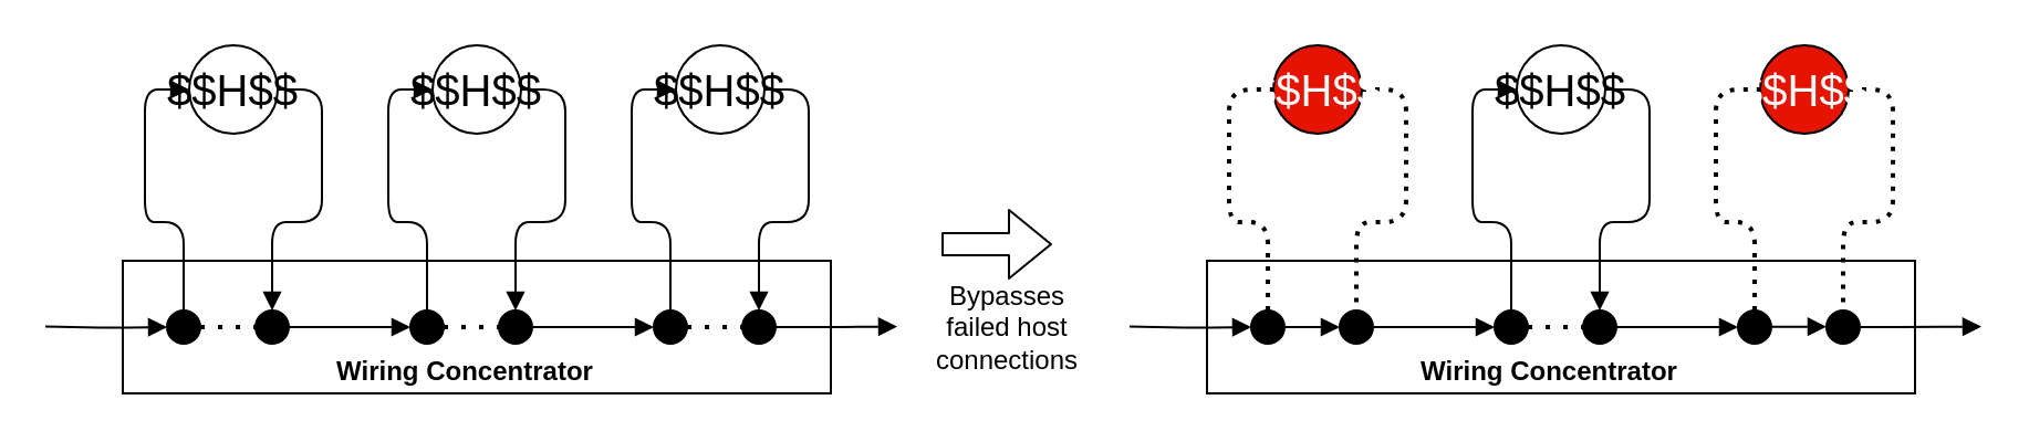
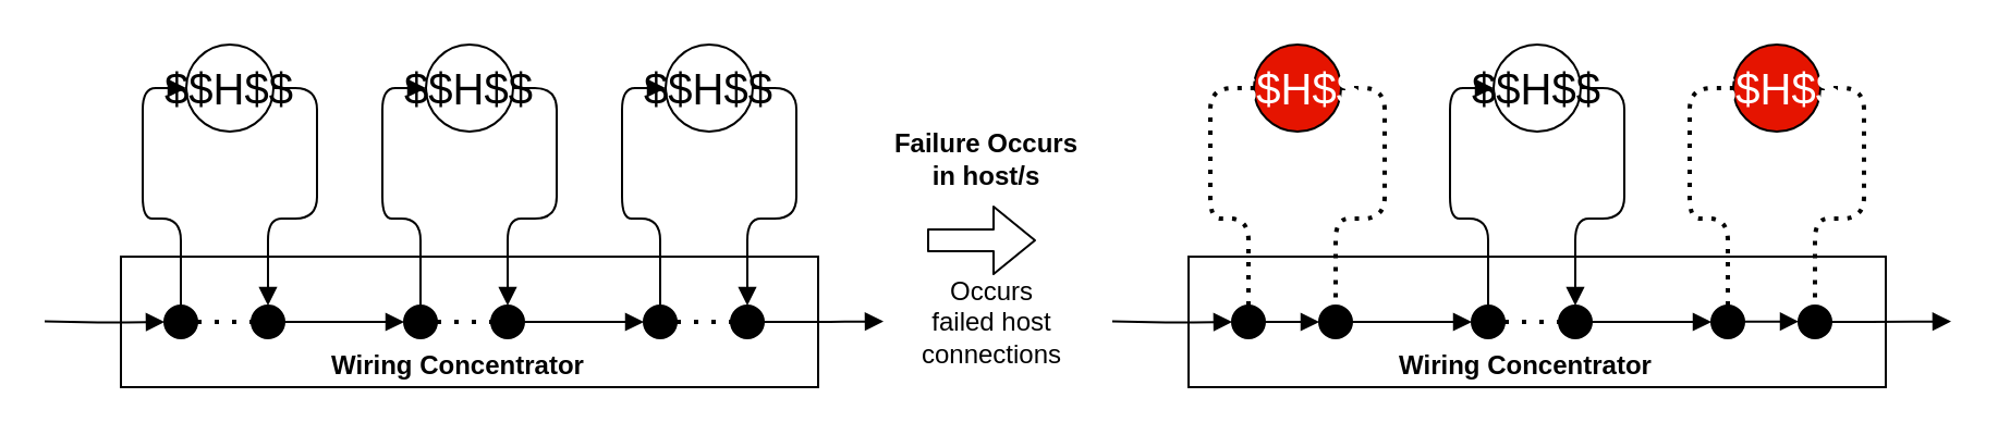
  <mxCell id="0" />
  <mxCell id="1" parent="0" />
  <mxCell id="2" value="" style="rounded=0;whiteSpace=wrap;html=1;" vertex="1" parent="1"><mxGeometry x="55" y="117.5" width="320" height="60" as="geometry" /></mxCell>
  <mxCell id="3" style="edgeStyle=orthogonalEdgeStyle;rounded=1;orthogonalLoop=1;jettySize=auto;html=1;exitX=1;exitY=0.5;exitDx=0;exitDy=0;entryX=0.5;entryY=0;entryDx=0;entryDy=0;endArrow=block;endFill=1;" edge="1" parent="1" source="4" target="8"><mxGeometry relative="1" as="geometry"><mxPoint x="165" y="140" as="targetPoint" /><Array as="points"><mxPoint x="145" y="40" /><mxPoint x="145" y="100" /><mxPoint x="123" y="100" /></Array></mxGeometry></mxCell>
  <mxCell id="4" value="$$H$$" style="ellipse;whiteSpace=wrap;html=1;aspect=fixed;fontSize=20;" vertex="1" parent="1"><mxGeometry x="85" y="20" width="40" height="40" as="geometry" /></mxCell>
  <mxCell id="5" style="edgeStyle=orthogonalEdgeStyle;rounded=1;orthogonalLoop=1;jettySize=auto;html=1;exitX=0.5;exitY=0;exitDx=0;exitDy=0;entryX=0;entryY=0.5;entryDx=0;entryDy=0;endArrow=block;endFill=1;" edge="1" parent="1" source="6" target="4"><mxGeometry relative="1" as="geometry" /></mxCell>
  <mxCell id="6" value="" style="ellipse;whiteSpace=wrap;html=1;aspect=fixed;fontSize=20;fillColor=#000000;" vertex="1" parent="1"><mxGeometry x="75" y="140" width="15" height="15" as="geometry" /></mxCell>
  <mxCell id="7" style="edgeStyle=orthogonalEdgeStyle;rounded=1;orthogonalLoop=1;jettySize=auto;html=1;exitX=1;exitY=0.5;exitDx=0;exitDy=0;entryX=0;entryY=0.5;entryDx=0;entryDy=0;endArrow=block;endFill=1;" edge="1" parent="1" source="8" target="13"><mxGeometry relative="1" as="geometry" /></mxCell>
  <mxCell id="8" value="" style="ellipse;whiteSpace=wrap;html=1;aspect=fixed;fontSize=20;fillColor=#000000;" vertex="1" parent="1"><mxGeometry x="115" y="140" width="15" height="15" as="geometry" /></mxCell>
  <mxCell id="9" value="" style="endArrow=none;dashed=1;html=1;dashPattern=1 3;strokeWidth=2;exitX=1;exitY=0.5;exitDx=0;exitDy=0;entryX=0;entryY=0.5;entryDx=0;entryDy=0;" edge="1" parent="1" source="6" target="8"><mxGeometry width="50" height="50" relative="1" as="geometry"><mxPoint x="105" y="180" as="sourcePoint" /><mxPoint x="155" y="130" as="targetPoint" /></mxGeometry></mxCell>
  <mxCell id="10" style="edgeStyle=orthogonalEdgeStyle;rounded=1;orthogonalLoop=1;jettySize=auto;html=1;exitX=1;exitY=0.5;exitDx=0;exitDy=0;entryX=0.5;entryY=0;entryDx=0;entryDy=0;endArrow=block;endFill=1;" edge="1" parent="1" source="11" target="15"><mxGeometry relative="1" as="geometry"><mxPoint x="275" y="140" as="targetPoint" /><Array as="points"><mxPoint x="255" y="40" /><mxPoint x="255" y="100" /><mxPoint x="233" y="100" /></Array></mxGeometry></mxCell>
  <mxCell id="11" value="$$H$$" style="ellipse;whiteSpace=wrap;html=1;aspect=fixed;fontSize=20;" vertex="1" parent="1"><mxGeometry x="195" y="20" width="40" height="40" as="geometry" /></mxCell>
  <mxCell id="12" style="edgeStyle=orthogonalEdgeStyle;rounded=1;orthogonalLoop=1;jettySize=auto;html=1;exitX=0.5;exitY=0;exitDx=0;exitDy=0;entryX=0;entryY=0.5;entryDx=0;entryDy=0;endArrow=block;endFill=1;" edge="1" parent="1" source="13" target="11"><mxGeometry relative="1" as="geometry" /></mxCell>
  <mxCell id="13" value="" style="ellipse;whiteSpace=wrap;html=1;aspect=fixed;fontSize=20;fillColor=#000000;" vertex="1" parent="1"><mxGeometry x="185" y="140" width="15" height="15" as="geometry" /></mxCell>
  <mxCell id="14" style="edgeStyle=orthogonalEdgeStyle;rounded=1;orthogonalLoop=1;jettySize=auto;html=1;exitX=1;exitY=0.5;exitDx=0;exitDy=0;entryX=0;entryY=0.5;entryDx=0;entryDy=0;endArrow=block;endFill=1;" edge="1" parent="1" source="15" target="20"><mxGeometry relative="1" as="geometry" /></mxCell>
  <mxCell id="15" value="" style="ellipse;whiteSpace=wrap;html=1;aspect=fixed;fontSize=20;fillColor=#000000;" vertex="1" parent="1"><mxGeometry x="225" y="140" width="15" height="15" as="geometry" /></mxCell>
  <mxCell id="16" value="" style="endArrow=none;dashed=1;html=1;dashPattern=1 3;strokeWidth=2;exitX=1;exitY=0.5;exitDx=0;exitDy=0;entryX=0;entryY=0.5;entryDx=0;entryDy=0;" edge="1" parent="1" source="13" target="15"><mxGeometry width="50" height="50" relative="1" as="geometry"><mxPoint x="215" y="180" as="sourcePoint" /><mxPoint x="265" y="130" as="targetPoint" /></mxGeometry></mxCell>
  <mxCell id="17" style="edgeStyle=orthogonalEdgeStyle;rounded=1;orthogonalLoop=1;jettySize=auto;html=1;exitX=1;exitY=0.5;exitDx=0;exitDy=0;entryX=0.5;entryY=0;entryDx=0;entryDy=0;endArrow=block;endFill=1;" edge="1" parent="1" source="18" target="21"><mxGeometry relative="1" as="geometry"><mxPoint x="385" y="140" as="targetPoint" /><Array as="points"><mxPoint x="365" y="40" /><mxPoint x="365" y="100" /><mxPoint x="343" y="100" /></Array></mxGeometry></mxCell>
  <mxCell id="18" value="$$H$$" style="ellipse;whiteSpace=wrap;html=1;aspect=fixed;fontSize=20;" vertex="1" parent="1"><mxGeometry x="305" y="20" width="40" height="40" as="geometry" /></mxCell>
  <mxCell id="19" style="edgeStyle=orthogonalEdgeStyle;rounded=1;orthogonalLoop=1;jettySize=auto;html=1;exitX=0.5;exitY=0;exitDx=0;exitDy=0;entryX=0;entryY=0.5;entryDx=0;entryDy=0;endArrow=block;endFill=1;" edge="1" parent="1" source="20" target="18"><mxGeometry relative="1" as="geometry" /></mxCell>
  <mxCell id="20" value="" style="ellipse;whiteSpace=wrap;html=1;aspect=fixed;fontSize=20;fillColor=#000000;" vertex="1" parent="1"><mxGeometry x="295" y="140" width="15" height="15" as="geometry" /></mxCell>
  <mxCell id="21" value="" style="ellipse;whiteSpace=wrap;html=1;aspect=fixed;fontSize=20;fillColor=#000000;" vertex="1" parent="1"><mxGeometry x="335" y="140" width="15" height="15" as="geometry" /></mxCell>
  <mxCell id="22" value="" style="endArrow=none;dashed=1;html=1;dashPattern=1 3;strokeWidth=2;exitX=1;exitY=0.5;exitDx=0;exitDy=0;entryX=0;entryY=0.5;entryDx=0;entryDy=0;" edge="1" parent="1" source="20" target="21"><mxGeometry width="50" height="50" relative="1" as="geometry"><mxPoint x="325" y="180" as="sourcePoint" /><mxPoint x="375" y="130" as="targetPoint" /></mxGeometry></mxCell>
  <mxCell id="23" style="edgeStyle=orthogonalEdgeStyle;rounded=1;orthogonalLoop=1;jettySize=auto;html=1;exitX=1;exitY=0.5;exitDx=0;exitDy=0;entryX=0;entryY=0.5;entryDx=0;entryDy=0;endArrow=block;endFill=1;" edge="1" parent="1" target="6"><mxGeometry relative="1" as="geometry"><mxPoint x="20" y="147.26" as="sourcePoint" /><mxPoint x="75" y="147.26" as="targetPoint" /></mxGeometry></mxCell>
  <mxCell id="24" style="edgeStyle=orthogonalEdgeStyle;rounded=1;orthogonalLoop=1;jettySize=auto;html=1;exitX=1;exitY=0.5;exitDx=0;exitDy=0;entryX=0;entryY=0.5;entryDx=0;entryDy=0;endArrow=block;endFill=1;" edge="1" parent="1" source="21"><mxGeometry relative="1" as="geometry"><mxPoint x="350" y="147.26" as="sourcePoint" /><mxPoint x="405" y="147.26" as="targetPoint" /></mxGeometry></mxCell>
  <mxCell id="25" value="Wiring Concentrator" style="text;html=1;strokeColor=none;fillColor=none;align=center;verticalAlign=middle;whiteSpace=wrap;rounded=0;fontStyle=1" vertex="1" parent="1"><mxGeometry x="110" y="157.5" width="200" height="20" as="geometry" /></mxCell>
  <mxCell id="26" value="" style="rounded=0;whiteSpace=wrap;html=1;" vertex="1" parent="1"><mxGeometry x="545" y="117.5" width="320" height="60" as="geometry" /></mxCell>
  <mxCell id="27" style="edgeStyle=orthogonalEdgeStyle;rounded=1;orthogonalLoop=1;jettySize=auto;html=1;exitX=1;exitY=0.5;exitDx=0;exitDy=0;entryX=0.5;entryY=0;entryDx=0;entryDy=0;endArrow=none;endFill=0;dashed=1;dashPattern=1 2;strokeWidth=2;" edge="1" parent="1" source="28" target="32"><mxGeometry relative="1" as="geometry"><mxPoint x="655" y="140" as="targetPoint" /><Array as="points"><mxPoint x="635" y="40" /><mxPoint x="635" y="100" /><mxPoint x="613" y="100" /></Array></mxGeometry></mxCell>
  <mxCell id="28" value="$$H$$" style="ellipse;whiteSpace=wrap;html=1;aspect=fixed;fontSize=20;fillColor=#e51400;fontColor=#ffffff;" vertex="1" parent="1"><mxGeometry x="575" y="20" width="40" height="40" as="geometry" /></mxCell>
  <mxCell id="29" style="edgeStyle=orthogonalEdgeStyle;rounded=1;orthogonalLoop=1;jettySize=auto;html=1;exitX=0.5;exitY=0;exitDx=0;exitDy=0;entryX=0;entryY=0.5;entryDx=0;entryDy=0;endArrow=none;endFill=0;dashed=1;dashPattern=1 2;strokeWidth=2;" edge="1" parent="1" source="30" target="28"><mxGeometry relative="1" as="geometry" /></mxCell>
  <mxCell id="30" value="" style="ellipse;whiteSpace=wrap;html=1;aspect=fixed;fontSize=20;fillColor=#000000;" vertex="1" parent="1"><mxGeometry x="565" y="140" width="15" height="15" as="geometry" /></mxCell>
  <mxCell id="31" style="edgeStyle=orthogonalEdgeStyle;rounded=1;orthogonalLoop=1;jettySize=auto;html=1;exitX=1;exitY=0.5;exitDx=0;exitDy=0;entryX=0;entryY=0.5;entryDx=0;entryDy=0;endArrow=block;endFill=1;" edge="1" parent="1" source="32" target="36"><mxGeometry relative="1" as="geometry" /></mxCell>
  <mxCell id="32" value="" style="ellipse;whiteSpace=wrap;html=1;aspect=fixed;fontSize=20;fillColor=#000000;" vertex="1" parent="1"><mxGeometry x="605" y="140" width="15" height="15" as="geometry" /></mxCell>
  <mxCell id="33" style="edgeStyle=orthogonalEdgeStyle;rounded=1;orthogonalLoop=1;jettySize=auto;html=1;exitX=1;exitY=0.5;exitDx=0;exitDy=0;entryX=0.5;entryY=0;entryDx=0;entryDy=0;endArrow=block;endFill=1;" edge="1" parent="1" source="34" target="38"><mxGeometry relative="1" as="geometry"><mxPoint x="765" y="140" as="targetPoint" /><Array as="points"><mxPoint x="745" y="40" /><mxPoint x="745" y="100" /><mxPoint x="723" y="100" /></Array></mxGeometry></mxCell>
  <mxCell id="34" value="$$H$$" style="ellipse;whiteSpace=wrap;html=1;aspect=fixed;fontSize=20;" vertex="1" parent="1"><mxGeometry x="685" y="20" width="40" height="40" as="geometry" /></mxCell>
  <mxCell id="35" style="edgeStyle=orthogonalEdgeStyle;rounded=1;orthogonalLoop=1;jettySize=auto;html=1;exitX=0.5;exitY=0;exitDx=0;exitDy=0;entryX=0;entryY=0.5;entryDx=0;entryDy=0;endArrow=block;endFill=1;" edge="1" parent="1" source="36" target="34"><mxGeometry relative="1" as="geometry" /></mxCell>
  <mxCell id="36" value="" style="ellipse;whiteSpace=wrap;html=1;aspect=fixed;fontSize=20;fillColor=#000000;" vertex="1" parent="1"><mxGeometry x="675" y="140" width="15" height="15" as="geometry" /></mxCell>
  <mxCell id="37" style="edgeStyle=orthogonalEdgeStyle;rounded=1;orthogonalLoop=1;jettySize=auto;html=1;exitX=1;exitY=0.5;exitDx=0;exitDy=0;entryX=0;entryY=0.5;entryDx=0;entryDy=0;endArrow=block;endFill=1;" edge="1" parent="1" source="38" target="43"><mxGeometry relative="1" as="geometry" /></mxCell>
  <mxCell id="38" value="" style="ellipse;whiteSpace=wrap;html=1;aspect=fixed;fontSize=20;fillColor=#000000;" vertex="1" parent="1"><mxGeometry x="715" y="140" width="15" height="15" as="geometry" /></mxCell>
  <mxCell id="39" value="" style="endArrow=none;dashed=1;html=1;dashPattern=1 3;strokeWidth=2;exitX=1;exitY=0.5;exitDx=0;exitDy=0;entryX=0;entryY=0.5;entryDx=0;entryDy=0;" edge="1" parent="1" source="36" target="38"><mxGeometry width="50" height="50" relative="1" as="geometry"><mxPoint x="705" y="180" as="sourcePoint" /><mxPoint x="755" y="130" as="targetPoint" /></mxGeometry></mxCell>
  <mxCell id="40" style="edgeStyle=orthogonalEdgeStyle;rounded=1;orthogonalLoop=1;jettySize=auto;html=1;exitX=1;exitY=0.5;exitDx=0;exitDy=0;entryX=0.5;entryY=0;entryDx=0;entryDy=0;endArrow=none;endFill=0;dashed=1;dashPattern=1 2;strokeWidth=2;" edge="1" parent="1" source="41" target="44"><mxGeometry relative="1" as="geometry"><mxPoint x="875" y="140" as="targetPoint" /><Array as="points"><mxPoint x="855" y="40" /><mxPoint x="855" y="100" /><mxPoint x="833" y="100" /></Array></mxGeometry></mxCell>
  <mxCell id="41" value="$$H$$" style="ellipse;whiteSpace=wrap;html=1;aspect=fixed;fontSize=20;fillColor=#e51400;fontColor=#ffffff;" vertex="1" parent="1"><mxGeometry x="795" y="20" width="40" height="40" as="geometry" /></mxCell>
  <mxCell id="42" style="edgeStyle=orthogonalEdgeStyle;rounded=1;orthogonalLoop=1;jettySize=auto;html=1;exitX=0.5;exitY=0;exitDx=0;exitDy=0;entryX=0;entryY=0.5;entryDx=0;entryDy=0;endArrow=none;endFill=0;dashed=1;dashPattern=1 2;strokeWidth=2;" edge="1" parent="1" source="43" target="41"><mxGeometry relative="1" as="geometry" /></mxCell>
  <mxCell id="43" value="" style="ellipse;whiteSpace=wrap;html=1;aspect=fixed;fontSize=20;fillColor=#000000;" vertex="1" parent="1"><mxGeometry x="785" y="140" width="15" height="15" as="geometry" /></mxCell>
  <mxCell id="44" value="" style="ellipse;whiteSpace=wrap;html=1;aspect=fixed;fontSize=20;fillColor=#000000;" vertex="1" parent="1"><mxGeometry x="825" y="140" width="15" height="15" as="geometry" /></mxCell>
  <mxCell id="45" style="edgeStyle=orthogonalEdgeStyle;rounded=1;orthogonalLoop=1;jettySize=auto;html=1;exitX=1;exitY=0.5;exitDx=0;exitDy=0;entryX=0;entryY=0.5;entryDx=0;entryDy=0;endArrow=block;endFill=1;" edge="1" parent="1" target="30"><mxGeometry relative="1" as="geometry"><mxPoint x="510" y="147.26" as="sourcePoint" /><mxPoint x="565" y="147.26" as="targetPoint" /></mxGeometry></mxCell>
  <mxCell id="46" style="edgeStyle=orthogonalEdgeStyle;rounded=1;orthogonalLoop=1;jettySize=auto;html=1;exitX=1;exitY=0.5;exitDx=0;exitDy=0;entryX=0;entryY=0.5;entryDx=0;entryDy=0;endArrow=block;endFill=1;" edge="1" parent="1" source="44"><mxGeometry relative="1" as="geometry"><mxPoint x="840" y="147.26" as="sourcePoint" /><mxPoint x="895" y="147.26" as="targetPoint" /></mxGeometry></mxCell>
  <mxCell id="47" value="Wiring Concentrator" style="text;html=1;strokeColor=none;fillColor=none;align=center;verticalAlign=middle;whiteSpace=wrap;rounded=0;fontStyle=1" vertex="1" parent="1"><mxGeometry x="600" y="157.5" width="200" height="20" as="geometry" /></mxCell>
  <mxCell id="48" style="edgeStyle=orthogonalEdgeStyle;rounded=1;orthogonalLoop=1;jettySize=auto;html=1;exitX=1;exitY=0.5;exitDx=0;exitDy=0;entryX=0;entryY=0.5;entryDx=0;entryDy=0;endArrow=block;endFill=1;" edge="1" parent="1" source="30" target="32"><mxGeometry relative="1" as="geometry"><mxPoint x="520" y="157.26" as="sourcePoint" /><mxPoint x="575" y="157.5" as="targetPoint" /></mxGeometry></mxCell>
  <mxCell id="49" style="edgeStyle=orthogonalEdgeStyle;rounded=1;orthogonalLoop=1;jettySize=auto;html=1;exitX=1;exitY=0.5;exitDx=0;exitDy=0;entryX=0;entryY=0.5;entryDx=0;entryDy=0;endArrow=block;endFill=1;" edge="1" parent="1"><mxGeometry relative="1" as="geometry"><mxPoint x="800" y="147.33" as="sourcePoint" /><mxPoint x="825" y="147.33" as="targetPoint" /></mxGeometry></mxCell>
  <mxCell id="50" value="" style="shape=flexArrow;endArrow=classic;html=1;strokeWidth=1;" edge="1" parent="1"><mxGeometry width="50" height="50" relative="1" as="geometry"><mxPoint x="425" y="110" as="sourcePoint" /><mxPoint x="475" y="110" as="targetPoint" /></mxGeometry></mxCell>
- <mxCell id="52" value="Bypasses failed host connections" style="text;html=1;strokeColor=none;fillColor=none;align=center;verticalAlign=middle;whiteSpace=wrap;rounded=0;fontStyle=0" vertex="1" parent="1"><mxGeometry x="420" y="137.5" width="70" height="20" as="geometry" /></mxCell>
+ <mxCell id="51" value="Failure Occurs &lt;br&gt;in host/s" style="text;html=1;strokeColor=none;fillColor=none;align=center;verticalAlign=middle;whiteSpace=wrap;rounded=0;fontStyle=1" vertex="1" parent="1"><mxGeometry x="400" y="62.5" width="105" height="20" as="geometry" /></mxCell>
+ <mxCell id="52" value="Occurs failed host connections" style="text;html=1;strokeColor=none;fillColor=none;align=center;verticalAlign=middle;whiteSpace=wrap;rounded=0;fontStyle=0" vertex="1" parent="1"><mxGeometry x="420" y="137.5" width="70" height="20" as="geometry" /></mxCell>
